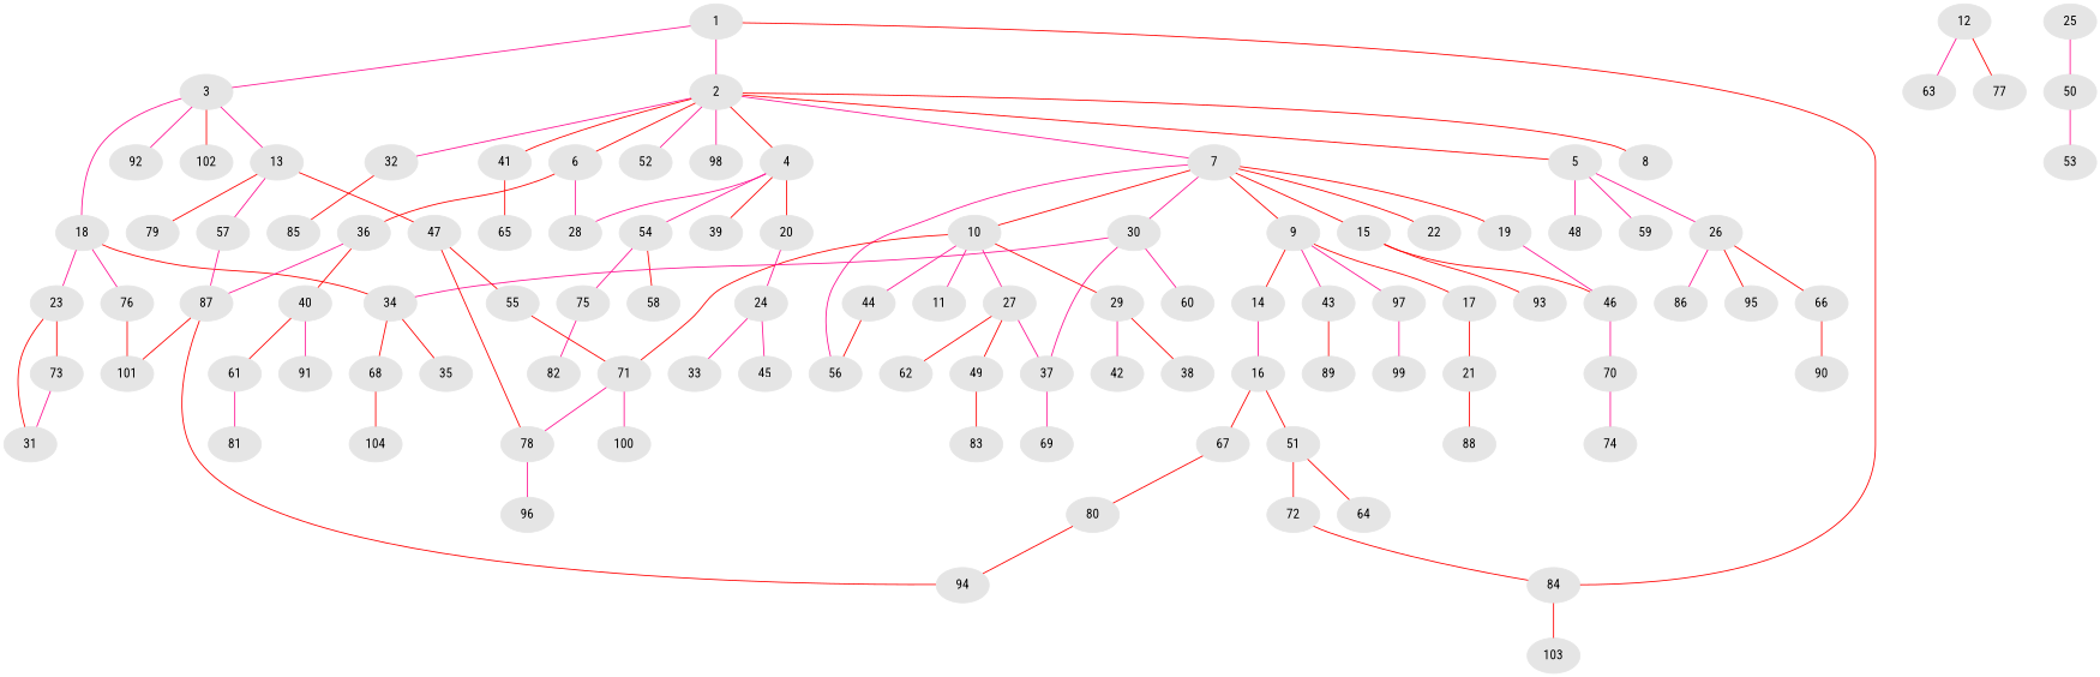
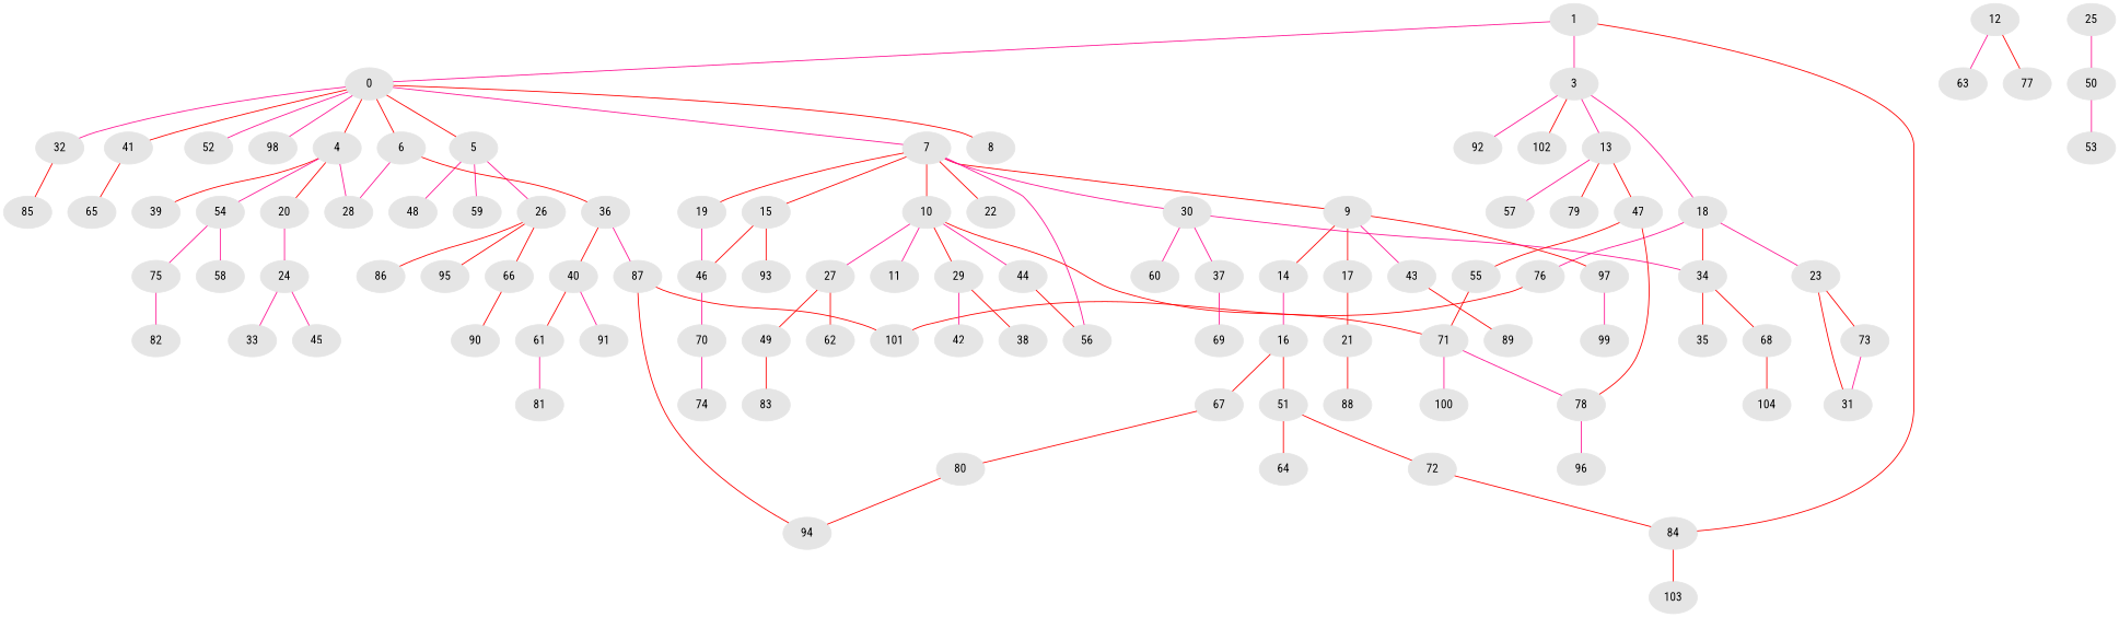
  graph {
    fontname="Roboto Condensed"
    node [color=gray90 fontname="Roboto Condensed" style=filled]
    edge [color=red fontname="Roboto Condensed"]
    1
-   2
+   2 [label=0]
    3
    84
    4
    5
    6
    7
    8
    32
    41
    52
    98
    13
    18
    92
    102
    72
    20
    28
    39
    54
    26
    48
    59
    36
    9
    10
    15
    19
    22
    30
    56
    85
    65
    47
    57
    79
    23
    34
    76
    24
    58
    75
    66
    86
    95
    40
    87
    14
    17
    43
    97
    11
    27
    29
    44
    71
    93
    46
    37
    60
    12
    63
    77
    16
    21
    89
    99
    49
    62
    38
    42
    78
    100
    55
    51
    67
    25
    50
    64
    80
    88
    31
    73
    35
    68
    101
    70
    33
    45
    53
    90
    69
    83
    104
    61
    91
    94
    81
    74
    96
    82
    103
    1 -- 2 [color=deeppink]
    1 -- 3 [color=deeppink]
    1 -- 84
    2 -- 4
    2 -- 5
    2 -- 6
    2 -- 7 [color=deeppink]
    2 -- 8
    2 -- 32 [color=deeppink]
    2 -- 41
    2 -- 52 [color=deeppink]
    2 -- 98 [color=deeppink]
    3 -- 13 [color=deeppink]
    3 -- 18 [color=deeppink]
    3 -- 92 [color=deeppink]
    3 -- 102
    84 -- 103
    4 -- 20
    4 -- 28 [color=deeppink]
    4 -- 39
    4 -- 54 [color=deeppink]
    5 -- 26 [color=deeppink]
    5 -- 48 [color=deeppink]
    5 -- 59 [color=deeppink]
    6 -- 28 [color=deeppink]
    6 -- 36
    7 -- 9
    7 -- 10
    7 -- 15
    7 -- 19
    7 -- 22
    7 -- 30 [color=deeppink]
    7 -- 56 [color=deeppink]
    32 -- 85
    41 -- 65
    13 -- 47
    13 -- 57 [color=deeppink]
    13 -- 79
    18 -- 23 [color=deeppink]
    18 -- 34
    18 -- 76 [color=deeppink]
    72 -- 84
    20 -- 24 [color=deeppink]
-   54 -- 58
+   54 -- 58 [color=deeppink]
    54 -- 75 [color=deeppink]
    26 -- 66
-   26 -- 86 [color=deeppink]
+   26 -- 86
    26 -- 95
    36 -- 40
    36 -- 87 [color=deeppink]
    9 -- 14
    9 -- 17
    9 -- 43 [color=deeppink]
-   9 -- 97 [color=deeppink]
+   9 -- 97
    10 -- 11 [color=deeppink]
    10 -- 27 [color=deeppink]
    10 -- 29
    10 -- 44 [color=deeppink]
    10 -- 71
    15 -- 93
    15 -- 46
    19 -- 46 [color=deeppink]
    30 -- 34 [color=deeppink]
    30 -- 37 [color=deeppink]
    30 -- 60 [color=deeppink]
    47 -- 78
    47 -- 55
-   57 -- 87 [color=deeppink]
    23 -- 31
    23 -- 73
    34 -- 35
    34 -- 68
    76 -- 101
    24 -- 33 [color=deeppink]
    24 -- 45 [color=deeppink]
    75 -- 82 [color=deeppink]
    66 -- 90
    40 -- 61
    40 -- 91 [color=deeppink]
    87 -- 101
    87 -- 94
    14 -- 16 [color=deeppink]
    17 -- 21
    43 -- 89
    97 -- 99 [color=deeppink]
-   27 -- 37 [color=deeppink]
    27 -- 49
    27 -- 62
    29 -- 38
    29 -- 42 [color=deeppink]
    44 -- 56
    71 -- 78 [color=deeppink]
    71 -- 100 [color=deeppink]
    46 -- 70 [color=deeppink]
    37 -- 69 [color=deeppink]
    12 -- 63 [color=deeppink]
    12 -- 77
    16 -- 51
    16 -- 67
    21 -- 88
    49 -- 83
    78 -- 96 [color=deeppink]
    55 -- 71
    51 -- 72
    51 -- 64
    67 -- 80
    25 -- 50 [color=deeppink]
    50 -- 53 [color=deeppink]
    80 -- 94
    73 -- 31 [color=deeppink]
    68 -- 104
    70 -- 74 [color=deeppink]
    61 -- 81 [color=deeppink]
  }
